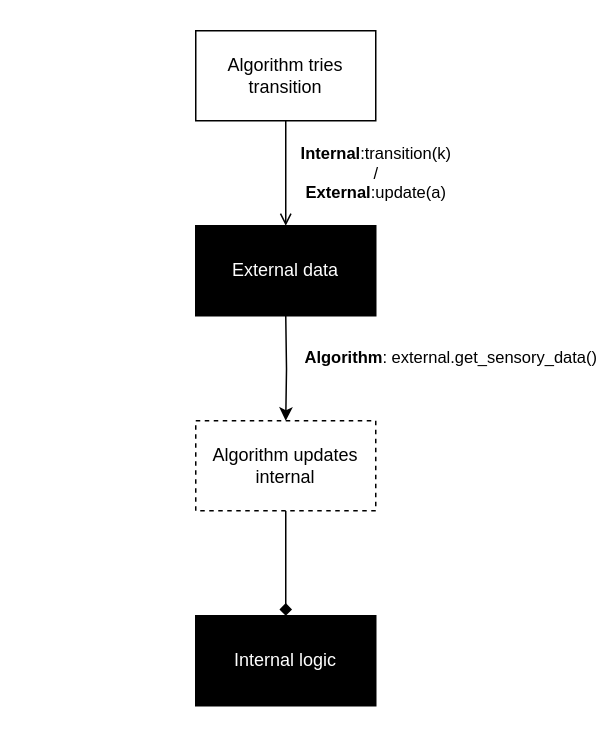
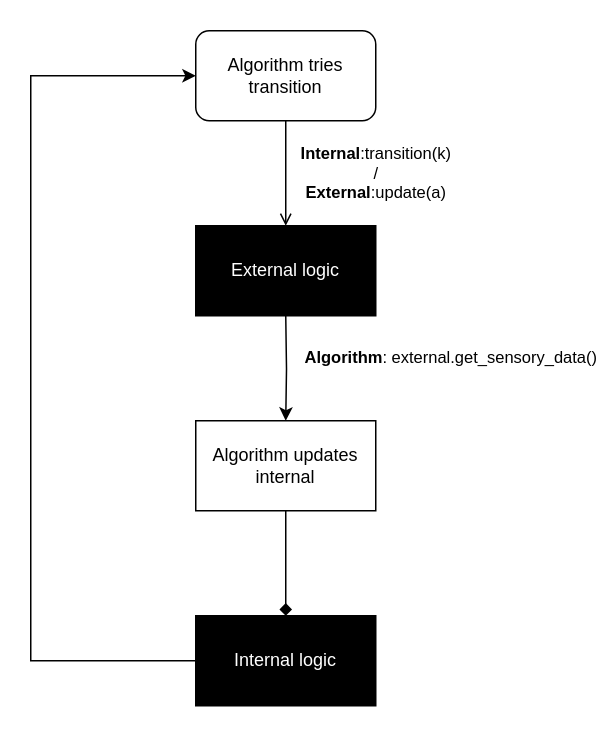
  <mxCell id="0" />
  <mxCell id="1" parent="0" />
  <mxCell id="2" value="&lt;b&gt;Internal&lt;/b&gt;:transition(k)&lt;br&gt;/&lt;br&gt;&lt;b&gt;External&lt;/b&gt;:update(a)" style="edgeStyle=orthogonalEdgeStyle;rounded=0;orthogonalLoop=1;jettySize=auto;html=1;entryX=0.5;entryY=0;entryDx=0;entryDy=0;endArrow=open;" parent="1" source="3" target="7" edge="1"><mxGeometry y="60" relative="1" as="geometry"><mxPoint x="190" y="230" as="targetPoint" /><Array as="points" /><mxPoint as="offset" /></mxGeometry></mxCell>
- <mxCell id="3" value="Algorithm tries transition" style="rounded=0;whiteSpace=wrap;html=1;" parent="1" vertex="1"><mxGeometry x="130" y="20" width="120" height="60" as="geometry" /></mxCell>
+ <mxCell id="3" value="Algorithm tries transition" style="whiteSpace=wrap;html=1;rounded=1;" parent="1" vertex="1"><mxGeometry x="130" y="20" width="120" height="60" as="geometry" /></mxCell>
  <mxCell id="4" value="&lt;b&gt;Algorithm&lt;/b&gt;: external.get_sensory_data()" style="edgeStyle=orthogonalEdgeStyle;rounded=0;orthogonalLoop=1;jettySize=auto;html=1;entryX=0.5;entryY=0;entryDx=0;entryDy=0;" parent="1" target="6" edge="1"><mxGeometry x="-0.143" y="110" relative="1" as="geometry"><mxPoint x="190" y="210" as="sourcePoint" /><mxPoint as="offset" /></mxGeometry></mxCell>
  <mxCell id="5" style="edgeStyle=orthogonalEdgeStyle;rounded=0;orthogonalLoop=1;jettySize=auto;html=1;fontColor=#FFFFFF;endArrow=diamond;" parent="1" source="6" target="9" edge="1"><mxGeometry relative="1" as="geometry" /></mxCell>
- <mxCell id="6" value="Algorithm updates internal" style="whiteSpace=wrap;html=1;rounded=0;dashed=1;" parent="1" vertex="1"><mxGeometry x="130" y="280" width="120" height="60" as="geometry" /></mxCell>
- <mxCell id="7" value="&lt;font color=&quot;#ffffff&quot;&gt;External data&lt;/font&gt;" style="rounded=0;whiteSpace=wrap;html=1;fillColor=#000000;" parent="1" vertex="1"><mxGeometry x="130" y="150" width="120" height="60" as="geometry" /></mxCell>
+ <mxCell id="6" value="Algorithm updates internal" style="whiteSpace=wrap;html=1;rounded=0;" parent="1" vertex="1"><mxGeometry x="130" y="280" width="120" height="60" as="geometry" /></mxCell>
+ <mxCell id="7" value="&lt;font color=&quot;#ffffff&quot;&gt;External logic&lt;/font&gt;" style="rounded=0;whiteSpace=wrap;html=1;fillColor=#000000;" parent="1" vertex="1"><mxGeometry x="130" y="150" width="120" height="60" as="geometry" /></mxCell>
+ <mxCell id="8" style="edgeStyle=orthogonalEdgeStyle;rounded=0;orthogonalLoop=1;jettySize=auto;html=1;entryX=0;entryY=0.5;entryDx=0;entryDy=0;fontColor=#FFFFFF;" parent="1" source="9" target="3" edge="1"><mxGeometry relative="1" as="geometry"><Array as="points"><mxPoint x="20" y="440" /><mxPoint x="20" y="50" /></Array></mxGeometry></mxCell>
  <mxCell id="9" value="&lt;font color=&quot;#ffffff&quot;&gt;Internal logic&lt;/font&gt;" style="rounded=0;whiteSpace=wrap;html=1;fillColor=#000000;" parent="1" vertex="1"><mxGeometry x="130" y="410" width="120" height="60" as="geometry" /></mxCell>
